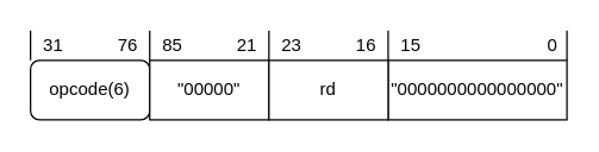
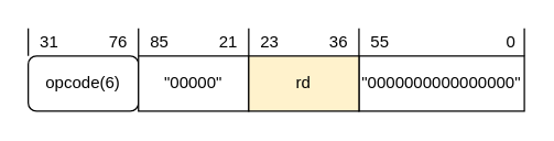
  <mxCell id="0" />
  <mxCell id="1" parent="0" />
  <mxCell id="2" value="opcode(6)" style="whiteSpace=wrap;html=1;rounded=1;" parent="1" vertex="1"><mxGeometry x="20" y="40" width="80" height="40" as="geometry" /></mxCell>
  <mxCell id="3" value="&quot;00000&quot;" style="rounded=0;whiteSpace=wrap;html=1;" parent="1" vertex="1"><mxGeometry x="100" y="40" width="80" height="40" as="geometry" /></mxCell>
  <mxCell id="4" value="&quot;0000000000000000&quot;" style="rounded=0;whiteSpace=wrap;html=1;" parent="1" vertex="1"><mxGeometry x="260" y="40" width="120" height="40" as="geometry" /></mxCell>
  <mxCell id="5" value="" style="endArrow=none;html=1;exitX=0;exitY=0;exitDx=0;exitDy=0;" parent="1" source="2" edge="1"><mxGeometry width="50" height="50" relative="1" as="geometry"><mxPoint x="250" y="170" as="sourcePoint" /><mxPoint x="20" y="20" as="targetPoint" /></mxGeometry></mxCell>
  <mxCell id="6" value="" style="endArrow=none;html=1;exitX=0;exitY=0;exitDx=0;exitDy=0;" parent="1" source="3" edge="1"><mxGeometry width="50" height="50" relative="1" as="geometry"><mxPoint x="30" y="50" as="sourcePoint" /><mxPoint x="100" y="20" as="targetPoint" /></mxGeometry></mxCell>
  <mxCell id="7" value="" style="endArrow=none;html=1;exitX=1;exitY=0;exitDx=0;exitDy=0;" parent="1" source="3" edge="1"><mxGeometry width="50" height="50" relative="1" as="geometry"><mxPoint x="40" y="60" as="sourcePoint" /><mxPoint x="180" y="20" as="targetPoint" /></mxGeometry></mxCell>
  <mxCell id="8" value="" style="endArrow=none;html=1;exitX=1;exitY=0;exitDx=0;exitDy=0;" parent="1" source="4" edge="1"><mxGeometry width="50" height="50" relative="1" as="geometry"><mxPoint x="470" y="20" as="sourcePoint" /><mxPoint x="380" y="20" as="targetPoint" /></mxGeometry></mxCell>
- <mxCell id="9" value="rd" style="rounded=0;whiteSpace=wrap;html=1;" parent="1" vertex="1"><mxGeometry x="180" y="40" width="80" height="40" as="geometry" /></mxCell>
+ <mxCell id="9" value="rd" style="rounded=0;whiteSpace=wrap;html=1;fillColor=#fff2cc;" parent="1" vertex="1"><mxGeometry x="180" y="40" width="80" height="40" as="geometry" /></mxCell>
  <mxCell id="10" value="" style="endArrow=none;html=1;exitX=0;exitY=0;exitDx=0;exitDy=0;" parent="1" source="4" edge="1"><mxGeometry width="50" height="50" relative="1" as="geometry"><mxPoint x="390" y="50" as="sourcePoint" /><mxPoint x="260" y="20" as="targetPoint" /></mxGeometry></mxCell>
  <mxCell id="11" value="31" style="text;html=1;align=center;verticalAlign=middle;resizable=0;points=[];autosize=1;" parent="1" vertex="1"><mxGeometry x="20" y="20" width="30" height="20" as="geometry" /></mxCell>
  <mxCell id="12" value="76" style="text;html=1;align=center;verticalAlign=middle;resizable=0;points=[];autosize=1;" parent="1" vertex="1"><mxGeometry x="70" y="20" width="30" height="20" as="geometry" /></mxCell>
  <mxCell id="13" value="85" style="text;html=1;align=center;verticalAlign=middle;resizable=0;points=[];autosize=1;" parent="1" vertex="1"><mxGeometry x="100" y="20" width="30" height="20" as="geometry" /></mxCell>
  <mxCell id="14" value="21" style="text;html=1;align=center;verticalAlign=middle;resizable=0;points=[];autosize=1;" parent="1" vertex="1"><mxGeometry x="150" y="20" width="30" height="20" as="geometry" /></mxCell>
  <mxCell id="15" value="23" style="text;html=1;align=center;verticalAlign=middle;resizable=0;points=[];autosize=1;" parent="1" vertex="1"><mxGeometry x="180" y="20" width="30" height="20" as="geometry" /></mxCell>
- <mxCell id="16" value="16" style="text;html=1;align=center;verticalAlign=middle;resizable=0;points=[];autosize=1;" parent="1" vertex="1"><mxGeometry x="230" y="20" width="30" height="20" as="geometry" /></mxCell>
- <mxCell id="17" value="15" style="text;html=1;align=center;verticalAlign=middle;resizable=0;points=[];autosize=1;" parent="1" vertex="1"><mxGeometry x="260" y="20" width="30" height="20" as="geometry" /></mxCell>
+ <mxCell id="16" value="36" style="text;html=1;align=center;verticalAlign=middle;resizable=0;points=[];autosize=1;" parent="1" vertex="1"><mxGeometry x="230" y="20" width="30" height="20" as="geometry" /></mxCell>
+ <mxCell id="17" value="55" style="text;html=1;align=center;verticalAlign=middle;resizable=0;points=[];autosize=1;" parent="1" vertex="1"><mxGeometry x="260" y="20" width="30" height="20" as="geometry" /></mxCell>
  <mxCell id="18" value="0" style="text;html=1;align=center;verticalAlign=middle;resizable=0;points=[];autosize=1;" parent="1" vertex="1"><mxGeometry x="360" y="20" width="20" height="20" as="geometry" /></mxCell>
